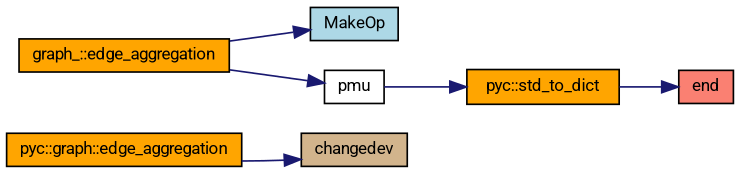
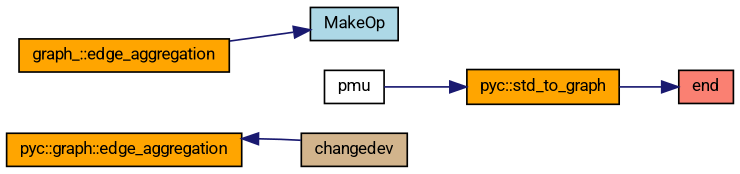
  digraph {
    fontname=Roboto
    rankdir=LR
    node [color=black fillcolor=orange fontname=Roboto fontsize=10 shape=record style=filled]
    edge [color=midnightblue fontname=Roboto fontsize=10 labelfontname=Helvetica labelfontsize=10 style=solid]
    n1 [fontcolor=black height=0.2 label="pyc::graph::edge_aggregation" width=0.4]
    n2 [fillcolor=tan height=0.2 label=changedev width=0.4]
    n3 [height=0.2 label="graph_::edge_aggregation" width=0.4]
    n4 [fillcolor=lightblue height=0.2 label=MakeOp width=0.4]
    n5 [fillcolor=white height=0.2 label=pmu width=0.4]
-   n6 [height=0.2 label="pyc::std_to_dict" width=0.4]
+   n6 [height=0.2 label="pyc::std_to_graph" width=0.4]
    n7 [fillcolor=salmon height=0.2 label=end width=0.4]
-   n1 -> n2
+   n2 -> n1
    n3 -> n4
-   n3 -> n5
    n5 -> n6
    n6 -> n7
  }
